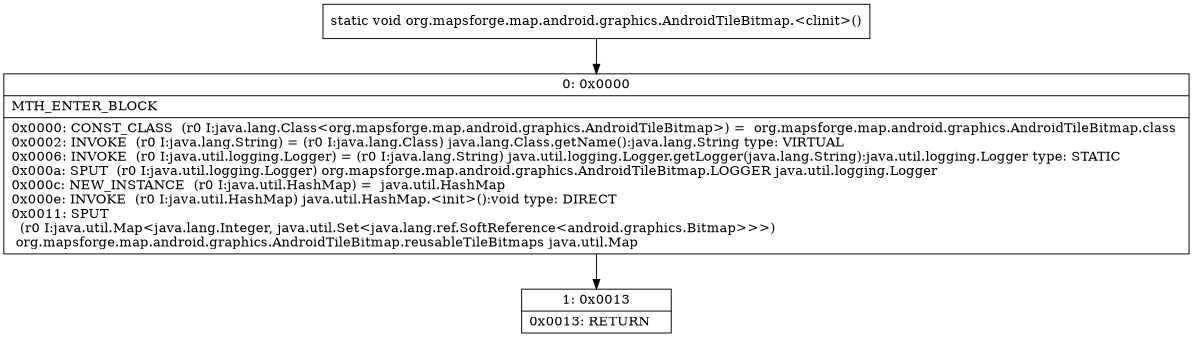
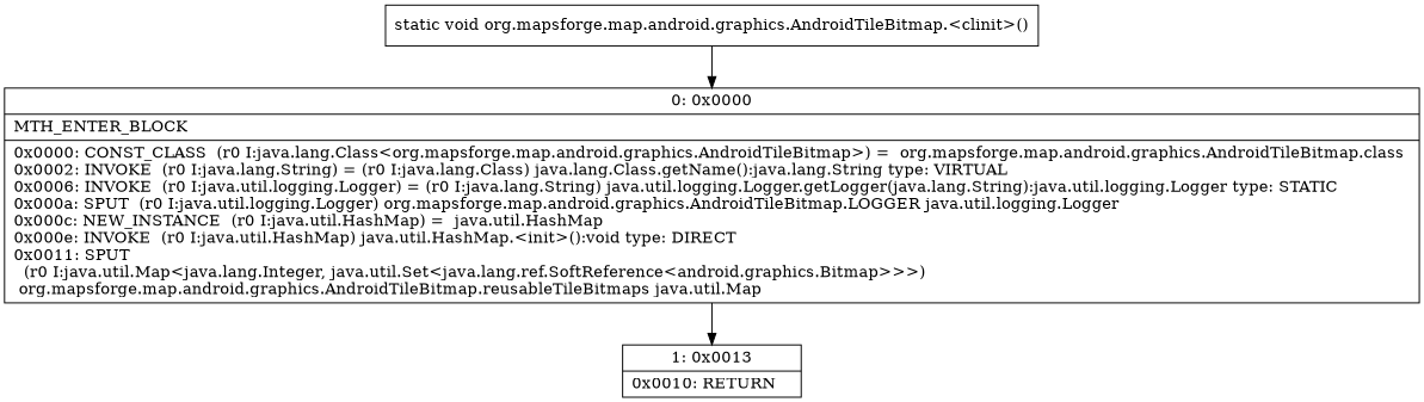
  digraph {
    node [shape=record]
    n1 [label="{0\:\ 0x0000|MTH_ENTER_BLOCK\l|0x0000: CONST_CLASS  (r0 I:java.lang.Class\<org.mapsforge.map.android.graphics.AndroidTileBitmap\>) =  org.mapsforge.map.android.graphics.AndroidTileBitmap.class \l0x0002: INVOKE  (r0 I:java.lang.String) = (r0 I:java.lang.Class) java.lang.Class.getName():java.lang.String type: VIRTUAL \l0x0006: INVOKE  (r0 I:java.util.logging.Logger) = (r0 I:java.lang.String) java.util.logging.Logger.getLogger(java.lang.String):java.util.logging.Logger type: STATIC \l0x000a: SPUT  (r0 I:java.util.logging.Logger) org.mapsforge.map.android.graphics.AndroidTileBitmap.LOGGER java.util.logging.Logger \l0x000c: NEW_INSTANCE  (r0 I:java.util.HashMap) =  java.util.HashMap \l0x000e: INVOKE  (r0 I:java.util.HashMap) java.util.HashMap.\<init\>():void type: DIRECT \l0x0011: SPUT  \l  (r0 I:java.util.Map\<java.lang.Integer, java.util.Set\<java.lang.ref.SoftReference\<android.graphics.Bitmap\>\>\>)\l org.mapsforge.map.android.graphics.AndroidTileBitmap.reusableTileBitmaps java.util.Map \l}"]
-   n2 [label="{1\:\ 0x0013|0x0013: RETURN   \l}"]
+   n2 [label="{1\:\ 0x0013|0x0010: RETURN   \l}"]
    n3 [label="{static void org.mapsforge.map.android.graphics.AndroidTileBitmap.\<clinit\>() }"]
    n1 -> n2
    n3 -> n1
  }
